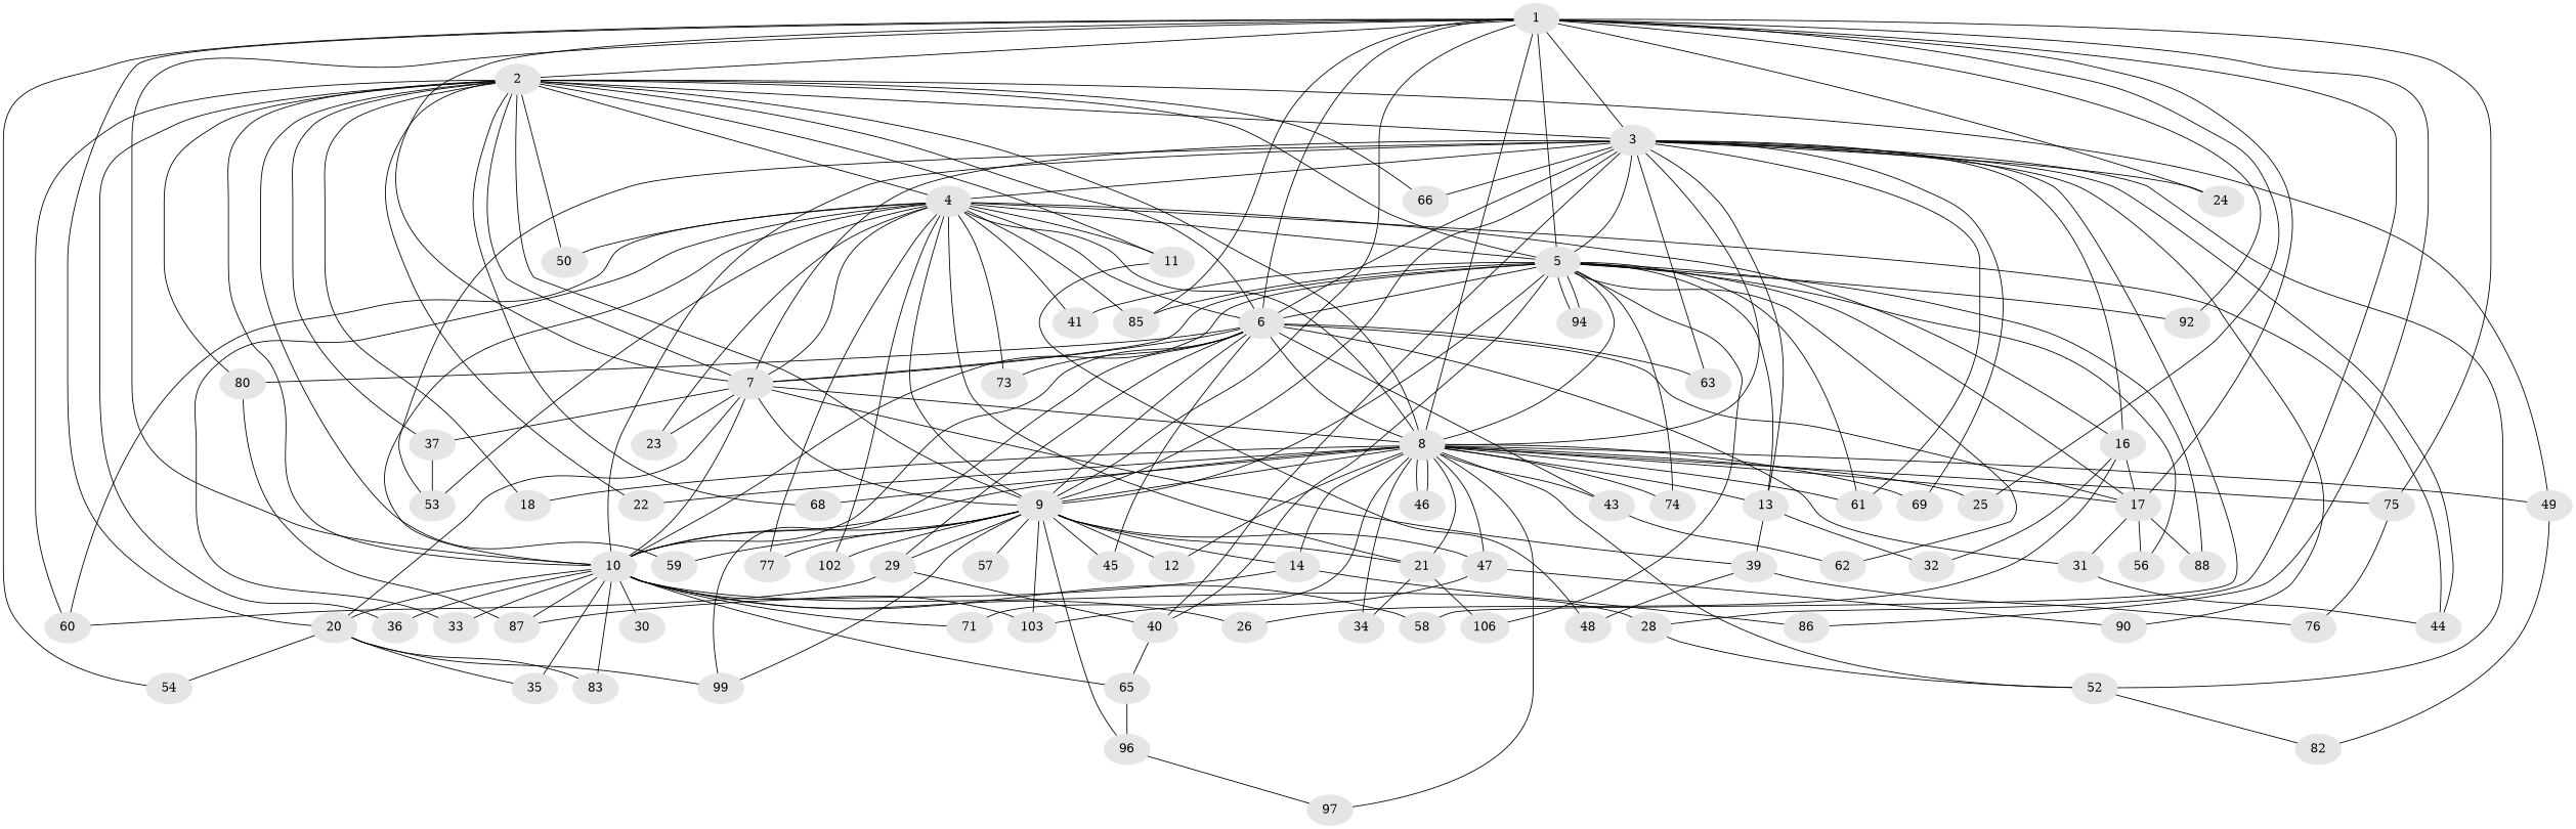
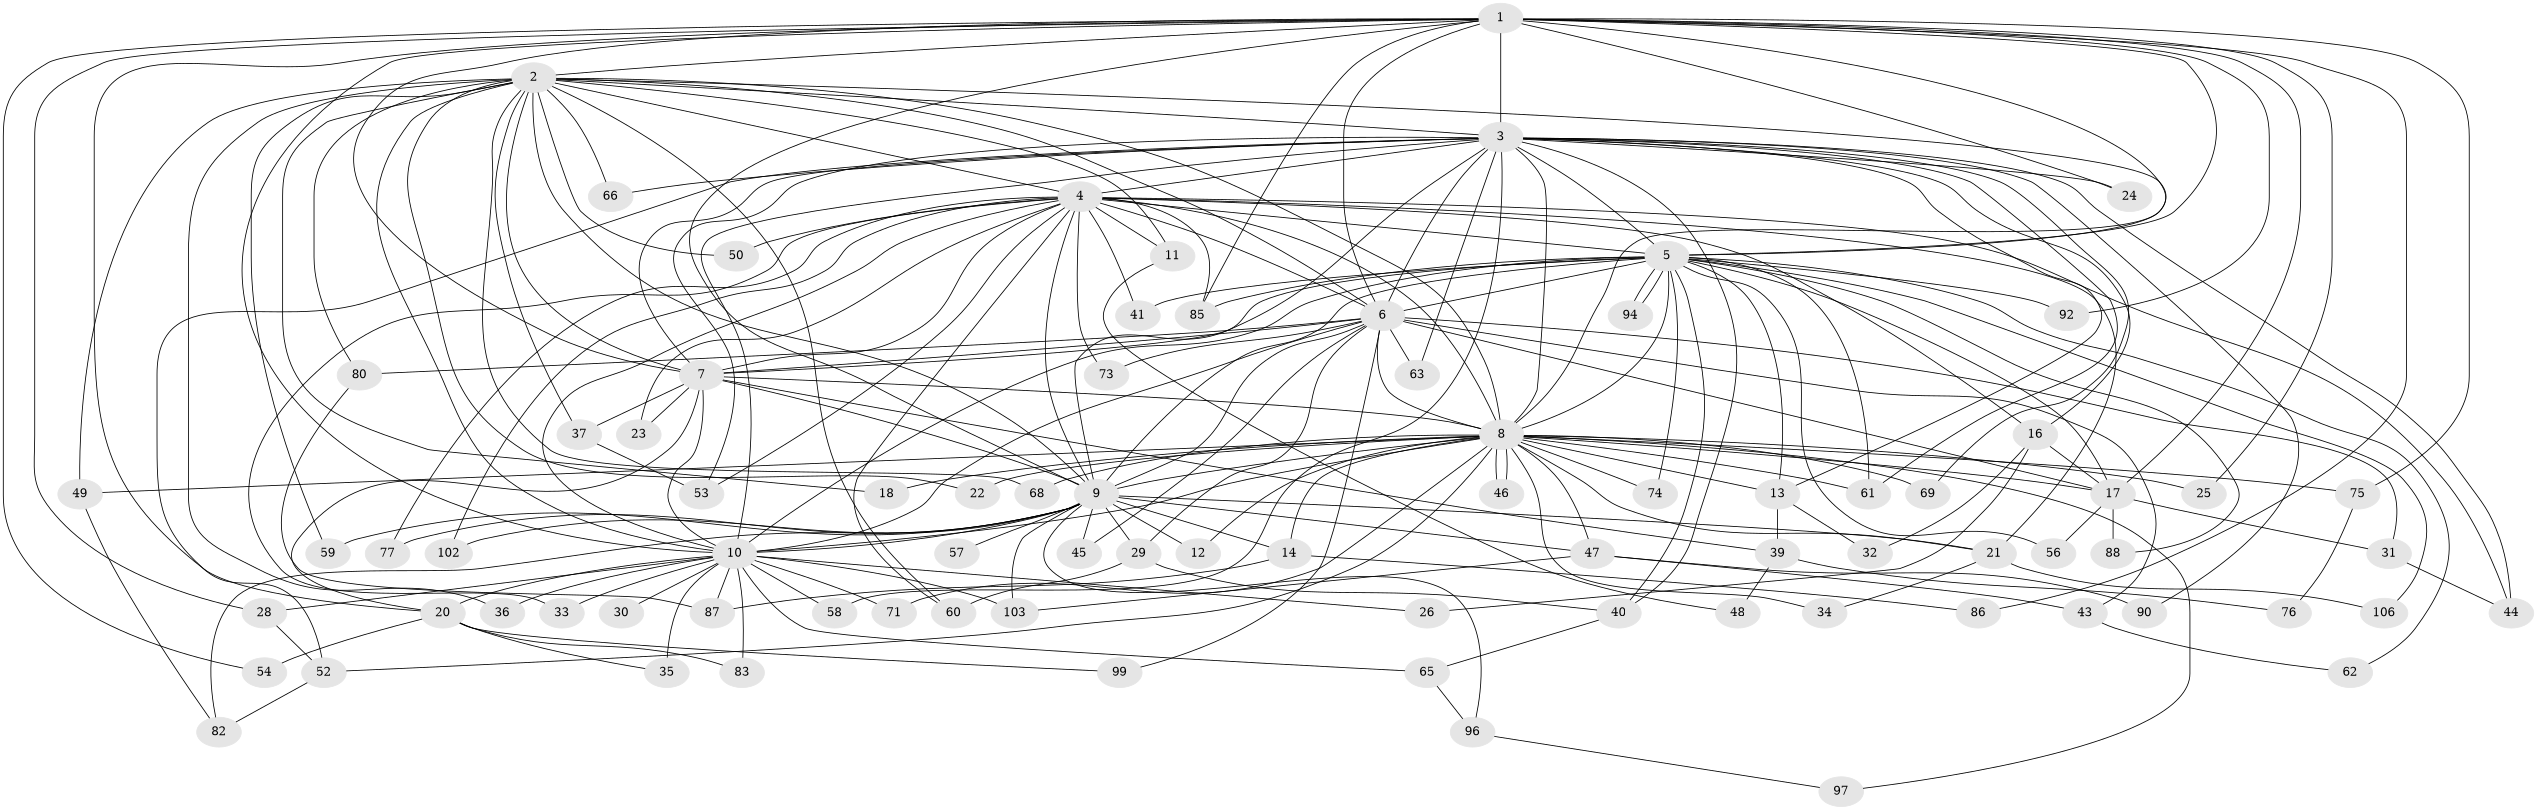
  graph {
    node [color=gray90 style=filled]
    1 [super="+67"]
    2 [super="+105"]
    3 [super="+27"]
    5 [super="+38"]
    6 [super="+15"]
    7 [super="+95"]
    8 [super="+19"]
    9 [super="+98"]
    10 [super="+55"]
    17 [super="+100"]
    20 [super="+42"]
    24
    25
    28
    54
    75
    85 [super="+91"]
    86
    92
    4 [super="+81"]
    11
    18
    22
    36
    37
    49
    50
    59
    60 [super="+70"]
    66
    68
    80
    13 [super="+72"]
    16 [super="+51"]
    40 [super="+64"]
    44
    52 [super="+79"]
    53 [super="+104"]
    58
    61 [super="+93"]
    63
    69
    90
    21 [super="+78"]
    23
    33
    41
    73
    77
    102
    56
    62
    74
    88
    94
    106
    29
    31 [super="+84"]
    43
    45
    99
    39
    12
    14
    34
    46
    47
    71
    97
    57
    82
    96
    103
    30
    26
    35 [super="+101"]
    65
    83
    87 [super="+89"]
    76
    48
    32
    1 -- 2
    1 -- 3 [weight=2]
    1 -- 5
    1 -- 6
    1 -- 7
    1 -- 8
    1 -- 9
    1 -- 10
    1 -- 17
    1 -- 20
    1 -- 24
    1 -- 25
    1 -- 28
    1 -- 54
    1 -- 75
    1 -- 85
    1 -- 86
    1 -- 92
    2 -- 3
    2 -- 5
    2 -- 6
    2 -- 7
    2 -- 8
    2 -- 9 [weight=2]
    2 -- 10
    2 -- 4
    2 -- 11
    2 -- 18
    2 -- 22
    2 -- 36
    2 -- 37
    2 -- 49
    2 -- 50
    2 -- 59
    2 -- 60
    2 -- 66
    2 -- 68
    2 -- 80
    3 -- 5
    3 -- 6
    3 -- 7
    3 -- 8
    3 -- 9
    3 -- 10
    3 -- 24
    3 -- 4
    3 -- 66
    3 -- 13
    3 -- 16
    3 -- 40
    3 -- 44
    3 -- 52
    3 -- 53
    3 -- 58
    3 -- 61
    3 -- 63
    3 -- 69
    3 -- 90
    5 -- 6 [weight=3]
    5 -- 7
    5 -- 8
    5 -- 9
    5 -- 10 [weight=2]
    5 -- 17
    5 -- 85
    5 -- 92
    5 -- 13
    5 -- 40
    5 -- 61
    5 -- 41
    5 -- 56
    5 -- 62
    5 -- 74
    5 -- 88
    5 -- 94
    5 -- 94
    5 -- 106
    6 -- 7
    6 -- 8
    6 -- 9
    6 -- 10
    6 -- 17
    6 -- 80
    6 -- 63
    6 -- 73
    6 -- 29
    6 -- 31
    6 -- 43
    6 -- 45
    6 -- 99
    7 -- 8
    7 -- 9
    7 -- 10
    7 -- 20
    7 -- 37
    7 -- 23
    7 -- 39
    8 -- 9
    8 -- 10
    8 -- 17
    8 -- 25
    8 -- 75
    8 -- 18
    8 -- 22
    8 -- 49
    8 -- 68
    8 -- 13
    8 -- 52
    8 -- 61
    8 -- 69
    8 -- 21
    8 -- 74
-   8 -- 43
+   47 -- 43
    8 -- 12
    8 -- 14
    8 -- 34
    8 -- 46
    8 -- 46
    8 -- 47
    8 -- 71
    8 -- 97
    9 -- 10
    9 -- 59
    9 -- 21
    9 -- 77
    9 -- 102
    9 -- 29
    9 -- 45
    9 -- 12
    9 -- 14
    9 -- 47
    9 -- 57
-   9 -- 99
+   9 -- 82
    9 -- 96
    9 -- 103
    10 -- 20
    10 -- 28
    10 -- 36
    10 -- 58
    10 -- 33
    10 -- 71
    10 -- 103
    10 -- 30
    10 -- 26
    10 -- 35 [weight=2]
    10 -- 65
    10 -- 83
    10 -- 87
    17 -- 56
    17 -- 88
    17 -- 31
    20 -- 54
    20 -- 99
    20 -- 35
    20 -- 83
    28 -- 52
    75 -- 76
    4 -- 5
    4 -- 6
    4 -- 7
    4 -- 8 [weight=2]
    4 -- 9 [weight=2]
    4 -- 10
    4 -- 85
    4 -- 11
    4 -- 50
    4 -- 60
    4 -- 16
    4 -- 44
    4 -- 53
    4 -- 21
    4 -- 23
    4 -- 33
    4 -- 41
    4 -- 73
    4 -- 77
    4 -- 102
    11 -- 48
    37 -- 53
    49 -- 82
    80 -- 87
    13 -- 39
    13 -- 32
    16 -- 17
    16 -- 26
    16 -- 32
    40 -- 65
    52 -- 82
    21 -- 106
    21 -- 34
    29 -- 60
    29 -- 40
    31 -- 44
    43 -- 62
    39 -- 76
    39 -- 48
    14 -- 86
    14 -- 87
    47 -- 90
    47 -- 103
    96 -- 97
    65 -- 96
  }
